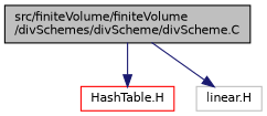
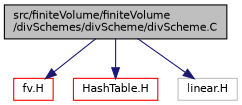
  digraph {
    node [color=red fontname=Helvetica fontsize=10 shape=record]
    edge [color=midnightblue fontname=Helvetica fontsize=10 labelfontname=Helvetica labelfontsize=10 style=solid]
    n1 [color=black fillcolor=grey75 fontcolor=black height=0.2 label="src/finiteVolume/finiteVolume\l/divSchemes/divScheme/divScheme.C" style=filled width=0.4]
+   n2 [height=0.2 label="fv.H" width=0.4]
    n3 [height=0.2 label="HashTable.H" width=0.4]
    n4 [color=grey75 height=0.2 label="linear.H" width=0.4]
+   n1 -> n2
    n1 -> n3
    n1 -> n4
  }
